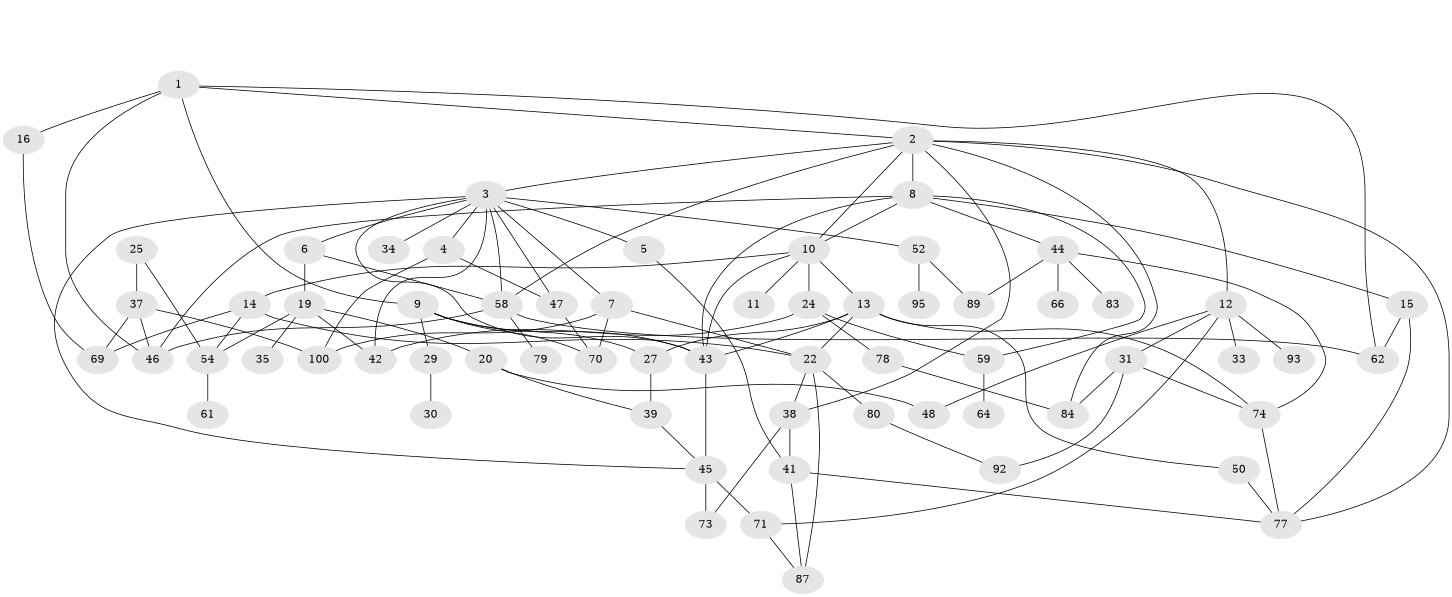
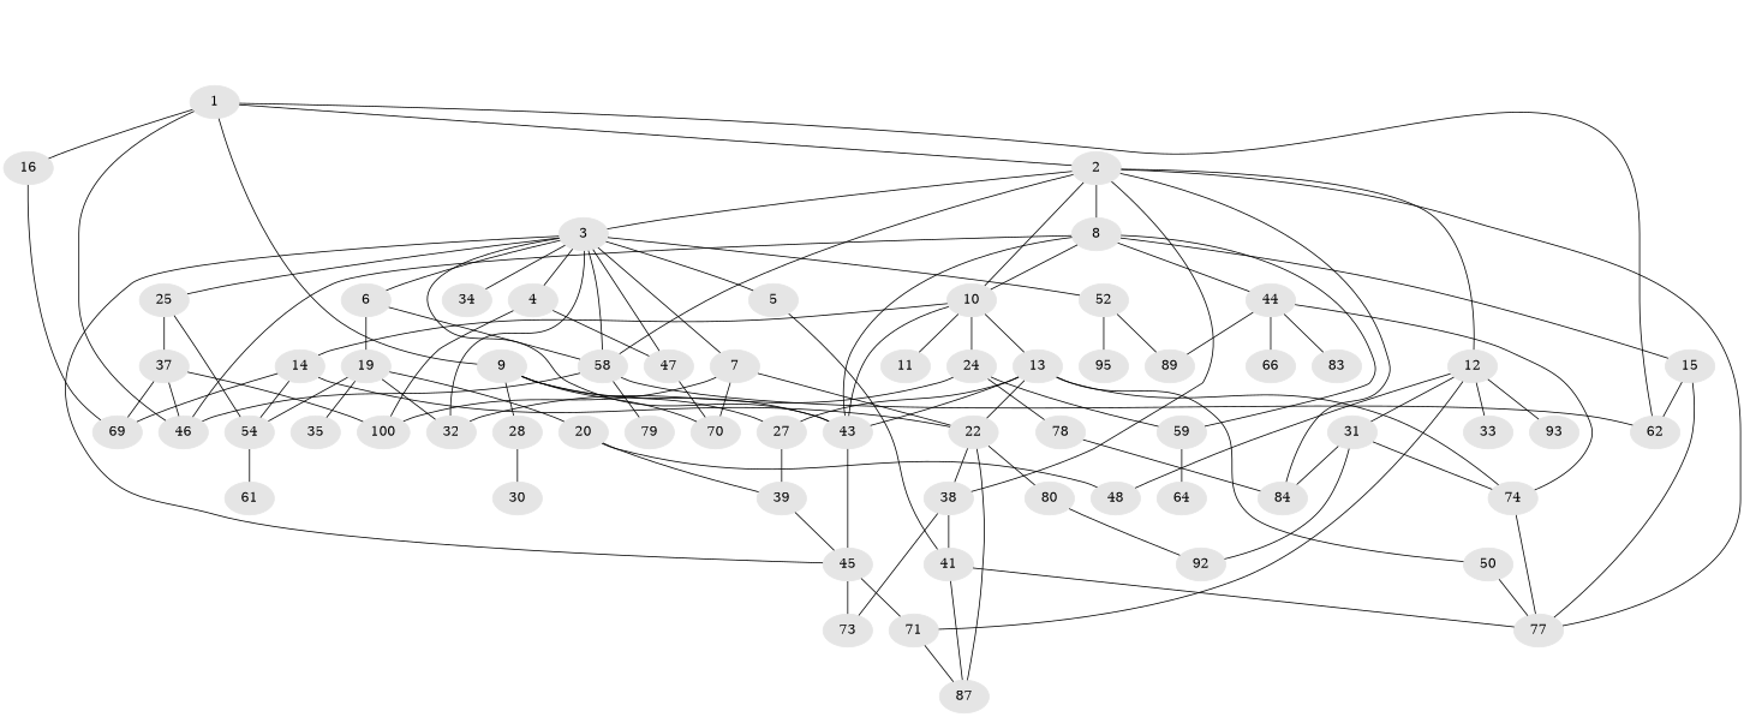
  graph {
    node [color=gray90 style=filled]
    1 [super="+98"]
    2 [super="+18"]
    9 [super="+63"]
    16
    46 [super="+96"]
    62 [super="+75"]
    3 [super="+56"]
    8 [super="+94"]
    10 [super="+23"]
    12 [super="+89"]
    n11 [label=58 super="+36"]
    38 [super="+88"]
    77 [super="+90"]
    84
    43 [super="+82"]
    70 [super="+99"]
    27 [super="+76"]
-   29
+   29 [label=28]
    69
    4 [super="+86"]
    5
    6 [super="+17"]
    7 [super="+101"]
    25
-   32 [super="+67" label=42]
+   32 [super="+67"]
    34
    45 [super="+49"]
    47
    52 [super="+58"]
    15 [super="+61"]
    44 [super="+55"]
    59
    11
    13 [super="+26"]
    14 [super="+40"]
    24 [super="+51"]
    31 [super="+57"]
    33
    48
    71 [super="+81"]
    93
    79
    41 [super="+72"]
    73
    100
    19 [super="+21"]
    22 [super="+97"]
    54 [super="+60"]
    37 [super="+53"]
    n50 [label=89]
    95
    87 [super="+91"]
    20
    35
    80
    74
    66
    83
    64
    39 [super="+42"]
    30
    50 [super="+68"]
    78
    92
    n65 [label=61]
    1 -- 2
    1 -- 9
    1 -- 16
    1 -- 46
    1 -- 62
    2 -- 3
    2 -- 8
    2 -- 10
    2 -- 12
    2 -- n11
    2 -- 38
    2 -- 77
    2 -- 84
    9 -- 43
    9 -- 70
    9 -- 27
    9 -- 29
    16 -- 69
    3 -- n11
    3 -- 43
    3 -- 4
    3 -- 5
    3 -- 6
    3 -- 7
+   3 -- 25
    3 -- 32
    3 -- 34
    3 -- 45
    3 -- 47
    3 -- 52
    8 -- 46
    8 -- 10
    8 -- 43
    8 -- 15
    8 -- 44
    8 -- 59
    10 -- 43
    10 -- 11
    10 -- 13
    10 -- 14
    10 -- 24
    12 -- 31
    12 -- 33
    12 -- 48
    12 -- 71
    12 -- 93
    n11 -- 46
    n11 -- 62
    n11 -- 79
    38 -- 41
    38 -- 73
    43 -- 45
    27 -- 39
    29 -- 30
    4 -- 47
    4 -- 100
    5 -- 41
    6 -- n11
    6 -- 19
    7 -- 70
    7 -- 100
    7 -- 22
    25 -- 54
    25 -- 37
    45 -- 71
    45 -- 73
    47 -- 70
    52 -- n50
    52 -- 95
    15 -- 62
    15 -- 77
    44 -- n50
    44 -- 74
    44 -- 66
    44 -- 83
    59 -- 64
    13 -- 43
    13 -- 27
    13 -- 22
    13 -- 74
    13 -- 50
    14 -- 69
    14 -- 22
    14 -- 54
    24 -- 32
    24 -- 59
    24 -- 78
    31 -- 84
    31 -- 74
    31 -- 92
    71 -- 87
    41 -- 77
    41 -- 87
    19 -- 32
    19 -- 54
    19 -- 20
    19 -- 35
    22 -- 38
    22 -- 87
    22 -- 80
    54 -- n65
    37 -- 46
    37 -- 69
    37 -- 100
    20 -- 48
    20 -- 39
    80 -- 92
    74 -- 77
    39 -- 45
    50 -- 77
    78 -- 84
  }
